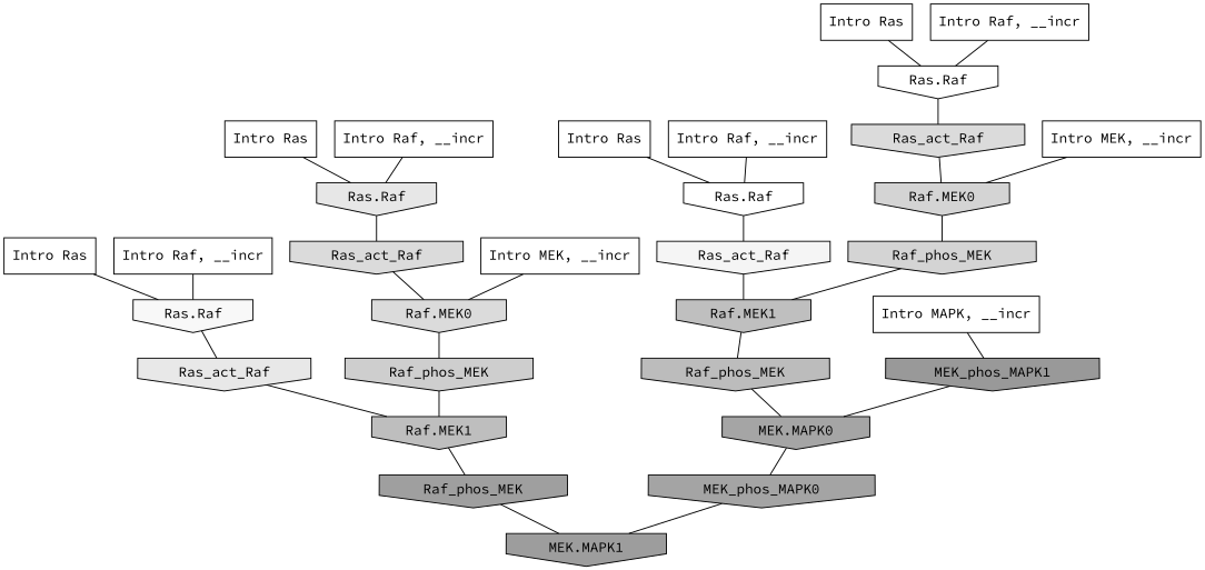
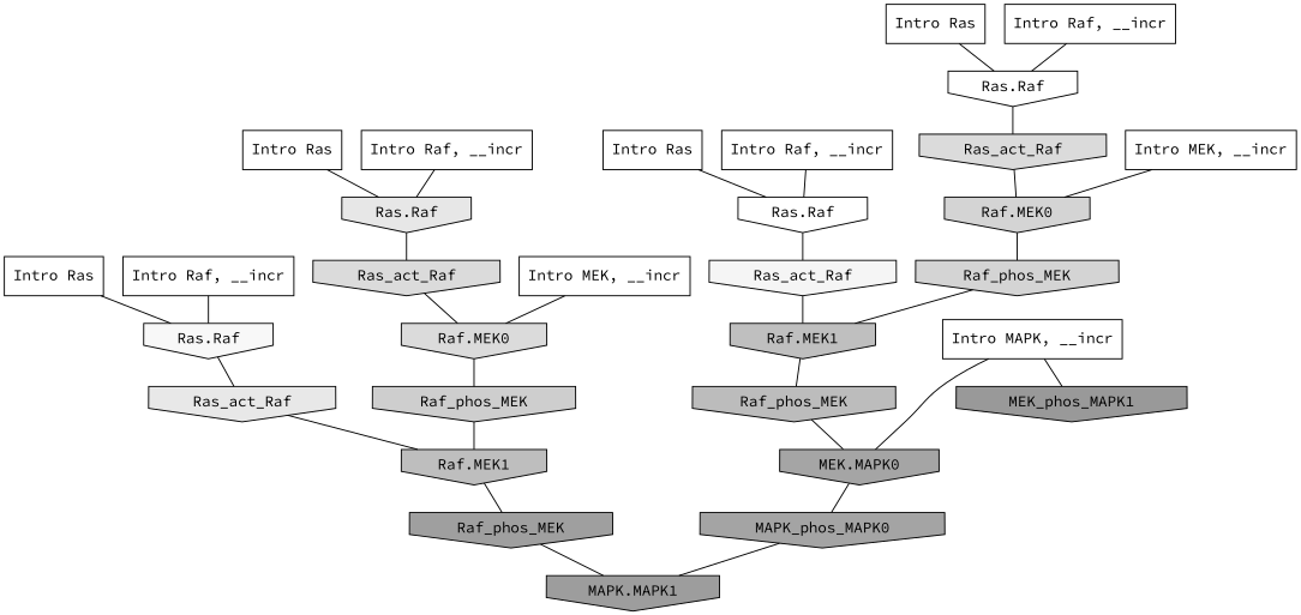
  digraph {
    fontname="Source Code Pro"
    rankdir=TB
    ranksep=0.30
    node [fillcolor="0.000 0.000 1.000" fontname="Source Code Pro" shape=invhouse style=filled]
    edge [color="0.000 0.000 0.000" dir=none fontname="Source Code Pro"]
    n1 [label="Intro Ras" shape=rectangle]
    n2 [fillcolor="0.000 0.000 0.998" label="Ras.Raf"]
    n3 [fillcolor="0.000 0.000 0.959" label=Ras_act_Raf]
    n4 [label="Intro Ras" shape=rectangle]
    n5 [fillcolor="0.000 0.000 0.971" label="Ras.Raf"]
    n6 [fillcolor="0.000 0.000 0.910" label=Ras_act_Raf]
    n7 [label="Intro Ras" shape=rectangle]
    n8 [fillcolor="0.000 0.000 0.906" label="Ras.Raf"]
    n9 [fillcolor="0.000 0.000 0.857" label=Ras_act_Raf]
    n10 [label="Intro Ras" shape=rectangle]
    n11 [label="Ras.Raf"]
    n12 [fillcolor="0.000 0.000 0.857" label=Ras_act_Raf]
    n13 [label="Intro Raf, __incr" shape=rectangle]
    n14 [label="Intro Raf, __incr" shape=rectangle]
    n15 [label="Intro Raf, __incr" shape=rectangle]
    n16 [label="Intro Raf, __incr" shape=rectangle]
    n17 [label="Intro MEK, __incr" shape=rectangle]
    n18 [fillcolor="0.000 0.000 0.830" label="Raf.MEK0"]
    n19 [fillcolor="0.000 0.000 0.830" label=Raf_phos_MEK]
    n20 [label="Intro MEK, __incr" shape=rectangle]
    n21 [fillcolor="0.000 0.000 0.857" label="Raf.MEK0"]
    n22 [fillcolor="0.000 0.000 0.806" label=Raf_phos_MEK]
    n23 [label="Intro MAPK, __incr" shape=rectangle]
    n24 [fillcolor="0.000 0.000 0.648" label="MEK.MAPK0"]
    n25 [fillcolor="0.000 0.000 0.600" label=MEK_phos_MAPK1]
-   n26 [fillcolor="0.000 0.000 0.644" label=MEK_phos_MAPK0]
+   n26 [fillcolor="0.000 0.000 0.644" label=MAPK_phos_MAPK0]
    n27 [fillcolor="0.000 0.000 0.748" label="Raf.MEK1"]
    n28 [fillcolor="0.000 0.000 0.744" label="Raf.MEK1"]
    n29 [fillcolor="0.000 0.000 0.735" label=Raf_phos_MEK]
    n30 [fillcolor="0.000 0.000 0.622" label=Raf_phos_MEK]
-   n31 [fillcolor="0.000 0.000 0.617" label="MEK.MAPK1"]
+   n31 [fillcolor="0.000 0.000 0.617" label="MAPK.MAPK1"]
    n1 -> n2
    n2 -> n3
    n3 -> n27
    n4 -> n5
    n5 -> n6
    n6 -> n28
    n7 -> n8
    n8 -> n9
    n9 -> n21
    n10 -> n11
    n11 -> n12
    n12 -> n18
    n13 -> n11
    n14 -> n5
    n15 -> n2
    n16 -> n8
    n17 -> n18
    n18 -> n19
    n19 -> n27
    n20 -> n21
    n21 -> n22
    n22 -> n28
-   n25 -> n24
+   n23 -> n24
    n23 -> n25
    n24 -> n26
    n26 -> n31
    n27 -> n29
    n28 -> n30
    n29 -> n24
    n30 -> n31
  }
